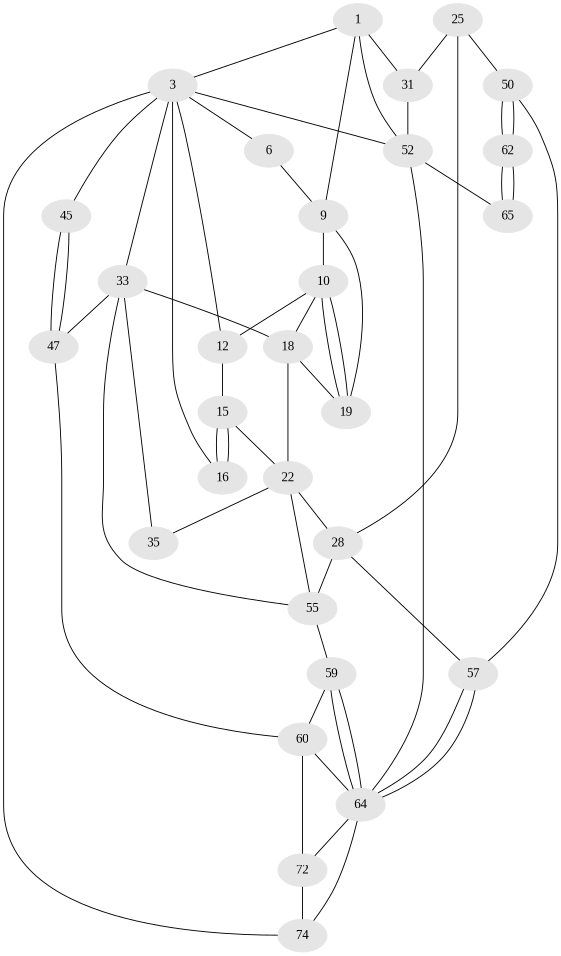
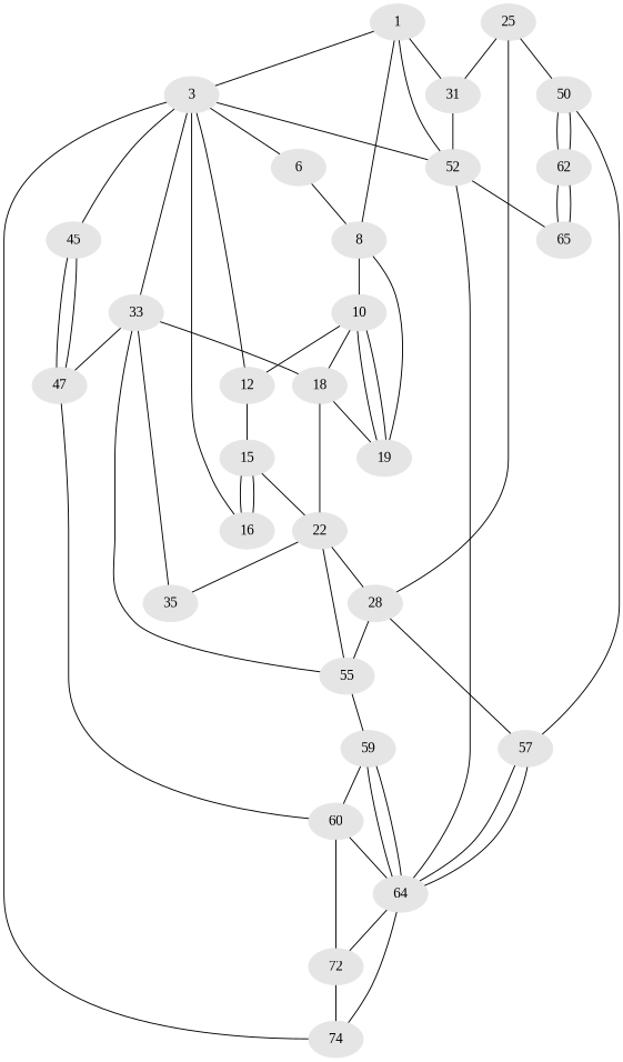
  graph {
    fontname="Liberation Serif"
    node [color=gray90 fontname="Liberation Serif" style=filled]
    edge [fontname="Liberation Serif"]
    1 [super="+2+7"]
    3 [super="+46+4+39"]
-   8 [super="+21+9" label=9]
+   8 [super="+21+9"]
    31 [super="+32"]
    52 [super="+53+67"]
    6
    12 [super="+13"]
    16
    33 [super="+34+37"]
    45
    74
    10 [super="+11"]
    19
    64 [super="+68"]
    65 [super="+66"]
    15
    18 [super="+20"]
    35
    55 [super="+58"]
    47
    25 [super="+26"]
    28 [super="+54+29"]
    50 [super="+51"]
    22 [super="+30+23"]
    57
    59
    62 [super="+63"]
    60 [super="+61+71"]
    72 [super="+73"]
    1 -- 3
    1 -- 8
    1 -- 31 [weight=2]
    1 -- 52
    3 -- 52
    3 -- 6
    3 -- 12
    3 -- 16
    3 -- 33
    3 -- 45 [weight=2]
    3 -- 74
    8 -- 10
    8 -- 19
    31 -- 52
    52 -- 64
    52 -- 65 [weight=2]
    6 -- 8
    12 -- 15
    33 -- 18
    33 -- 35 [weight=2]
    33 -- 55
    33 -- 47
    45 -- 47
    45 -- 47
    10 -- 12
    10 -- 19
    10 -- 19
    10 -- 18
    64 -- 74
    64 -- 72
    15 -- 16
    15 -- 16
    15 -- 22
    18 -- 19
    18 -- 22
    55 -- 59
    47 -- 60
    25 -- 31 [weight=2]
    25 -- 28
    25 -- 50 [weight=2]
    28 -- 55
    28 -- 57
    50 -- 57
    50 -- 62 [weight=2]
    50 -- 62
    22 -- 35
    22 -- 55
    22 -- 28 [weight=2]
    57 -- 64
    57 -- 64
    59 -- 64
    59 -- 64
    59 -- 60
    62 -- 65 [weight=2]
    62 -- 65
    60 -- 64
    60 -- 72 [weight=2]
    72 -- 74
  }
